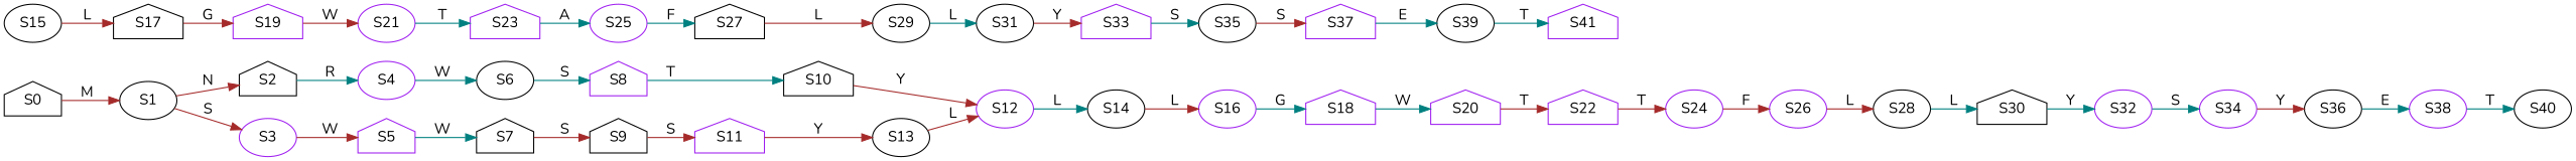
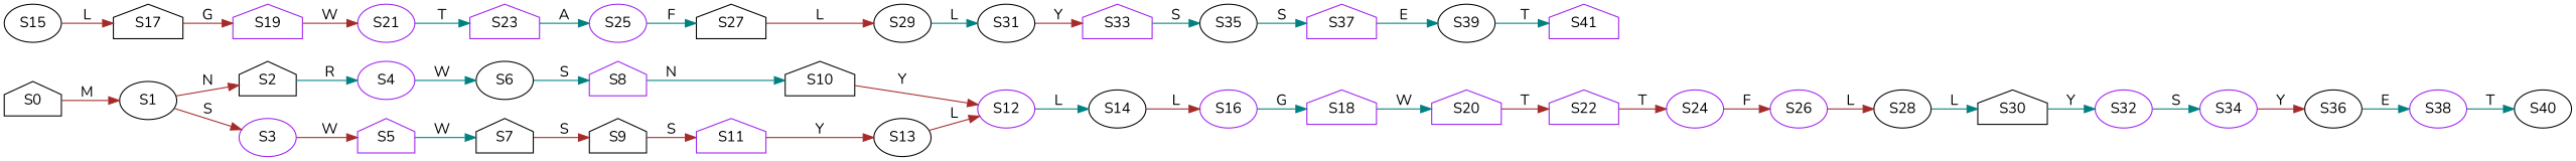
  strict digraph {
    fontname=Nunito
    rankdir=LR
    node [color=purple fontname=Nunito shape=ellipse]
    edge [color=brown fontname=Nunito]
    S0 [color=black shape=house]
    S1 [color=black]
    S2 [color=black shape=house]
    S3
    S4
    S5 [shape=house]
    S6 [color=black]
    S7 [color=black shape=house]
    S8 [shape=house]
    S9 [color=black shape=house]
    S10 [color=black shape=house]
    S11 [shape=house]
    S12
    S13 [color=black]
    S14 [color=black]
    S16
    S15 [color=black]
    S17 [color=black shape=house]
    S18 [shape=house]
    S19 [shape=house]
    S20 [shape=house]
    S21
    S22 [shape=house]
    S23 [shape=house]
    S24
    S25
    S26
    S27 [color=black shape=house]
    S28 [color=black]
    S29 [color=black]
    S30 [color=black shape=house]
    S31 [color=black]
    S32
    S33 [shape=house]
    S34
    S35 [color=black]
    S36 [color=black]
    S37 [shape=house]
    S38
    S39 [color=black]
    S40 [color=black]
    S41 [shape=house]
    S0 -> S1 [label=M]
    S1 -> S2 [label=N]
    S1 -> S3 [label=S]
    S2 -> S4 [color=teal label=R]
    S3 -> S5 [label=W]
    S4 -> S6 [color=teal label=W]
    S5 -> S7 [color=teal label=W]
    S6 -> S8 [color=teal label=S]
    S7 -> S9 [label=S]
-   S8 -> S10 [color=teal label=T]
+   S8 -> S10 [color=teal label=N]
    S9 -> S11 [label=S]
    S10 -> S12 [label=Y]
    S11 -> S13 [label=Y]
    S12 -> S14 [color=teal label=L]
    S13 -> S12 [label=L]
    S14 -> S16 [label=L]
    S16 -> S18 [color=teal label=G]
    S15 -> S17 [label=L]
    S17 -> S19 [label=G]
    S18 -> S20 [color=teal label=W]
    S19 -> S21 [label=W]
    S20 -> S22 [label=T]
    S21 -> S23 [color=teal label=T]
    S22 -> S24 [label=T]
    S23 -> S25 [color=teal label=A]
    S24 -> S26 [label=F]
    S25 -> S27 [color=teal label=F]
    S26 -> S28 [label=L]
    S27 -> S29 [label=L]
    S28 -> S30 [color=teal label=L]
    S29 -> S31 [color=teal label=L]
    S30 -> S32 [color=teal label=Y]
    S31 -> S33 [label=Y]
    S32 -> S34 [color=teal label=S]
    S33 -> S35 [color=teal label=S]
    S34 -> S36 [label=Y]
-   S35 -> S37 [label=S]
+   S35 -> S37 [color=teal label=S]
    S36 -> S38 [color=teal label=E]
    S37 -> S39 [color=teal label=E]
    S38 -> S40 [color=teal label=T]
    S39 -> S41 [color=teal label=T]
  }
